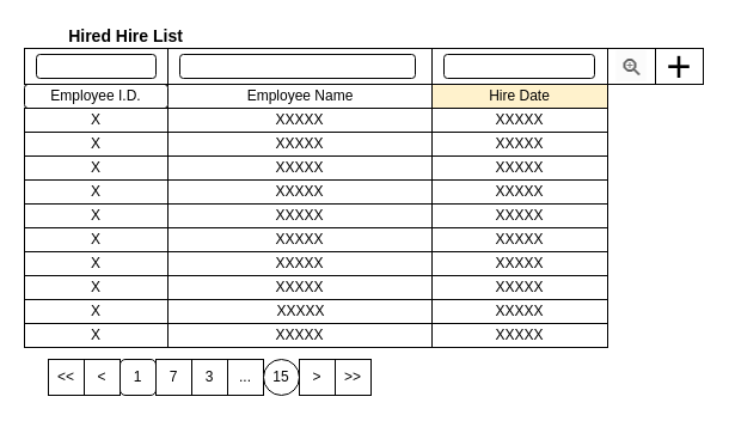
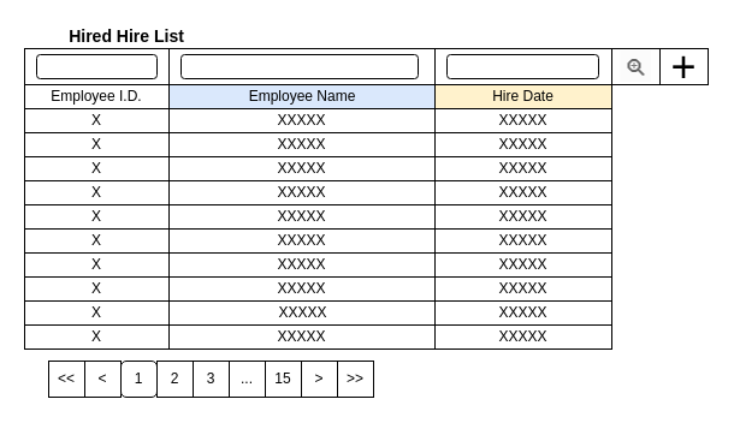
  <mxCell id="0" />
  <mxCell id="1" parent="0" />
- <mxCell id="2" value="Employee Name" style="rounded=0;whiteSpace=wrap;html=1;" parent="1" vertex="1"><mxGeometry x="140" y="70" width="222" height="20" as="geometry" /></mxCell>
- <mxCell id="3" value="Employee I.D." style="whiteSpace=wrap;html=1;rounded=1;" parent="1" vertex="1"><mxGeometry x="20" y="70" width="120" height="20" as="geometry" /></mxCell>
+ <mxCell id="2" value="Employee Name" style="rounded=0;whiteSpace=wrap;html=1;fillColor=#dae8fc;" parent="1" vertex="1"><mxGeometry x="140" y="70" width="222" height="20" as="geometry" /></mxCell>
+ <mxCell id="3" value="Employee I.D." style="rounded=0;whiteSpace=wrap;html=1;" parent="1" vertex="1"><mxGeometry x="20" y="70" width="120" height="20" as="geometry" /></mxCell>
  <mxCell id="4" value="Hire Date" style="rounded=0;whiteSpace=wrap;html=1;fillColor=#fff2cc;" parent="1" vertex="1"><mxGeometry x="361" y="70" width="147" height="20" as="geometry" /></mxCell>
  <mxCell id="5" value="XXXXX" style="rounded=0;whiteSpace=wrap;html=1;" parent="1" vertex="1"><mxGeometry x="140" y="90" width="221" height="20" as="geometry" /></mxCell>
  <mxCell id="6" value="X" style="rounded=0;whiteSpace=wrap;html=1;" parent="1" vertex="1"><mxGeometry x="20" y="90" width="120" height="20" as="geometry" /></mxCell>
  <mxCell id="7" value="XXXXX" style="rounded=0;whiteSpace=wrap;html=1;" parent="1" vertex="1"><mxGeometry x="361" y="90" width="147" height="20" as="geometry" /></mxCell>
  <mxCell id="8" value="" style="rounded=0;whiteSpace=wrap;html=1;" parent="1" vertex="1"><mxGeometry x="140" y="40" width="222" height="30" as="geometry" /></mxCell>
  <mxCell id="9" value="" style="rounded=0;whiteSpace=wrap;html=1;" parent="1" vertex="1"><mxGeometry x="20" y="40" width="120" height="30" as="geometry" /></mxCell>
  <mxCell id="10" value="" style="rounded=0;whiteSpace=wrap;html=1;" parent="1" vertex="1"><mxGeometry x="361" y="40" width="147" height="30" as="geometry" /></mxCell>
  <mxCell id="11" value="" style="rounded=1;whiteSpace=wrap;html=1;" parent="1" vertex="1"><mxGeometry x="30" y="45" width="100" height="20" as="geometry" /></mxCell>
  <mxCell id="12" value="" style="rounded=1;whiteSpace=wrap;html=1;" parent="1" vertex="1"><mxGeometry x="150" y="45" width="197" height="20" as="geometry" /></mxCell>
  <mxCell id="13" value="" style="rounded=1;whiteSpace=wrap;html=1;" parent="1" vertex="1"><mxGeometry x="371" y="45" width="126" height="20" as="geometry" /></mxCell>
  <mxCell id="14" value="" style="rounded=0;whiteSpace=wrap;html=1;" parent="1" vertex="1"><mxGeometry x="508" y="40" width="40" height="30" as="geometry" /></mxCell>
  <mxCell id="15" value="" style="shape=image;verticalLabelPosition=bottom;labelBackgroundColor=#ffffff;verticalAlign=top;aspect=fixed;imageAspect=0;image=data:image/png,iVBORw0KGgoAAAANSUhEUgAAABkAAAAaCAYAAABCfffNAAABA0lEQVRIDe1Uyw2EIBDFzbah1diBVdCCJ0+2YBV2YDeUwWE3j+QRJA6fqHvYOAfnw/CeMww01tqPulleN+M7+Iekqsv/0653Sd3zPCtjjE9t21aN4+j9nNHk7onWWsRYlkVcCxeSJCTo+14Nw+D3reuqtm1zfgmRePBoESQkmKbJxUCIOIR5zhE+IgnPIKwgxGCceeFabBcdPCvAZtrUMeCRX0UC4BpwEortwphCcMhHwjjzjnIY+8l0JUnwJxxj/lWsSy6m2C6C4R7ELYHPOKYrN8bZSkgmaT45qYqylUjgjOMNA0GqotMkICNR13Xk3unT7dqhCc4llQjYPvyQ+FaUGF+07G3bLn+P1AAAAABJRU5ErkJggg==;" parent="1" vertex="1"><mxGeometry x="515.5" y="42" width="25" height="26" as="geometry" /></mxCell>
  <mxCell id="16" value="XXXXX" style="rounded=0;whiteSpace=wrap;html=1;" parent="1" vertex="1"><mxGeometry x="140" y="110" width="221" height="20" as="geometry" /></mxCell>
  <mxCell id="17" value="X" style="rounded=0;whiteSpace=wrap;html=1;" parent="1" vertex="1"><mxGeometry x="20" y="110" width="120" height="20" as="geometry" /></mxCell>
  <mxCell id="18" value="XXXXX" style="rounded=0;whiteSpace=wrap;html=1;" parent="1" vertex="1"><mxGeometry x="361" y="110" width="147" height="20" as="geometry" /></mxCell>
  <mxCell id="19" value="XXXXX" style="rounded=0;whiteSpace=wrap;html=1;" parent="1" vertex="1"><mxGeometry x="140" y="130" width="221" height="20" as="geometry" /></mxCell>
  <mxCell id="20" value="X" style="rounded=0;whiteSpace=wrap;html=1;" parent="1" vertex="1"><mxGeometry x="20" y="130" width="120" height="20" as="geometry" /></mxCell>
  <mxCell id="21" value="XXXXX" style="rounded=0;whiteSpace=wrap;html=1;" parent="1" vertex="1"><mxGeometry x="361" y="130" width="147" height="20" as="geometry" /></mxCell>
  <mxCell id="22" value="XXXXX" style="rounded=0;whiteSpace=wrap;html=1;" parent="1" vertex="1"><mxGeometry x="140" y="150" width="221" height="20" as="geometry" /></mxCell>
  <mxCell id="23" value="X" style="rounded=0;whiteSpace=wrap;html=1;" parent="1" vertex="1"><mxGeometry x="20" y="150" width="120" height="20" as="geometry" /></mxCell>
  <mxCell id="24" value="XXXXX" style="rounded=0;whiteSpace=wrap;html=1;" parent="1" vertex="1"><mxGeometry x="361" y="150" width="147" height="20" as="geometry" /></mxCell>
  <mxCell id="25" value="XXXXX" style="rounded=0;whiteSpace=wrap;html=1;" parent="1" vertex="1"><mxGeometry x="140" y="170" width="221" height="20" as="geometry" /></mxCell>
  <mxCell id="26" value="X" style="rounded=0;whiteSpace=wrap;html=1;" parent="1" vertex="1"><mxGeometry x="20" y="170" width="120" height="20" as="geometry" /></mxCell>
  <mxCell id="27" value="XXXXX" style="rounded=0;whiteSpace=wrap;html=1;" parent="1" vertex="1"><mxGeometry x="361" y="170" width="147" height="20" as="geometry" /></mxCell>
  <mxCell id="28" value="XXXXX" style="rounded=0;whiteSpace=wrap;html=1;" parent="1" vertex="1"><mxGeometry x="140" y="190" width="221" height="20" as="geometry" /></mxCell>
  <mxCell id="29" value="X" style="rounded=0;whiteSpace=wrap;html=1;" parent="1" vertex="1"><mxGeometry x="20" y="190" width="120" height="20" as="geometry" /></mxCell>
  <mxCell id="30" value="XXXXX" style="rounded=0;whiteSpace=wrap;html=1;" parent="1" vertex="1"><mxGeometry x="361" y="190" width="147" height="20" as="geometry" /></mxCell>
  <mxCell id="31" value="XXXXX" style="rounded=0;whiteSpace=wrap;html=1;" parent="1" vertex="1"><mxGeometry x="140" y="210" width="221" height="20" as="geometry" /></mxCell>
  <mxCell id="32" value="X" style="rounded=0;whiteSpace=wrap;html=1;" parent="1" vertex="1"><mxGeometry x="20" y="210" width="120" height="20" as="geometry" /></mxCell>
  <mxCell id="33" value="XXXXX" style="rounded=0;whiteSpace=wrap;html=1;" parent="1" vertex="1"><mxGeometry x="361" y="210" width="147" height="20" as="geometry" /></mxCell>
  <mxCell id="34" value="XXXXX" style="rounded=0;whiteSpace=wrap;html=1;" parent="1" vertex="1"><mxGeometry x="140" y="230" width="221" height="20" as="geometry" /></mxCell>
  <mxCell id="35" value="X" style="rounded=0;whiteSpace=wrap;html=1;" parent="1" vertex="1"><mxGeometry x="20" y="230" width="120" height="20" as="geometry" /></mxCell>
  <mxCell id="36" value="XXXXX" style="rounded=0;whiteSpace=wrap;html=1;" parent="1" vertex="1"><mxGeometry x="361" y="230" width="147" height="20" as="geometry" /></mxCell>
  <mxCell id="37" value="XXXXX" style="rounded=0;whiteSpace=wrap;html=1;" parent="1" vertex="1"><mxGeometry x="140" y="250" width="223" height="20" as="geometry" /></mxCell>
  <mxCell id="38" value="X" style="rounded=0;whiteSpace=wrap;html=1;" parent="1" vertex="1"><mxGeometry x="20" y="250" width="120" height="20" as="geometry" /></mxCell>
  <mxCell id="39" value="XXXXX" style="rounded=0;whiteSpace=wrap;html=1;" parent="1" vertex="1"><mxGeometry x="361" y="250" width="147" height="20" as="geometry" /></mxCell>
  <mxCell id="40" value="XXXXX" style="rounded=0;whiteSpace=wrap;html=1;" parent="1" vertex="1"><mxGeometry x="140" y="270" width="221" height="20" as="geometry" /></mxCell>
  <mxCell id="41" value="X" style="rounded=0;whiteSpace=wrap;html=1;" parent="1" vertex="1"><mxGeometry x="20" y="270" width="120" height="20" as="geometry" /></mxCell>
  <mxCell id="42" value="XXXXX" style="rounded=0;whiteSpace=wrap;html=1;" parent="1" vertex="1"><mxGeometry x="361" y="270" width="147" height="20" as="geometry" /></mxCell>
  <mxCell id="43" value="&amp;lt;&amp;lt;" style="whiteSpace=wrap;html=1;aspect=fixed;" parent="1" vertex="1"><mxGeometry x="40" y="300" width="30" height="30" as="geometry" /></mxCell>
  <mxCell id="44" value="&amp;lt;" style="whiteSpace=wrap;html=1;aspect=fixed;" parent="1" vertex="1"><mxGeometry x="70" y="300" width="30" height="30" as="geometry" /></mxCell>
  <mxCell id="45" value="1" style="whiteSpace=wrap;html=1;aspect=fixed;rounded=1;" parent="1" vertex="1"><mxGeometry x="100" y="300" width="30" height="30" as="geometry" /></mxCell>
- <mxCell id="46" value="7" style="whiteSpace=wrap;html=1;aspect=fixed;" parent="1" vertex="1"><mxGeometry x="130" y="300" width="30" height="30" as="geometry" /></mxCell>
+ <mxCell id="46" value="2" style="whiteSpace=wrap;html=1;aspect=fixed;" parent="1" vertex="1"><mxGeometry x="130" y="300" width="30" height="30" as="geometry" /></mxCell>
  <mxCell id="47" value="3" style="whiteSpace=wrap;html=1;aspect=fixed;" parent="1" vertex="1"><mxGeometry x="160" y="300" width="30" height="30" as="geometry" /></mxCell>
  <mxCell id="48" value="..." style="whiteSpace=wrap;html=1;aspect=fixed;" parent="1" vertex="1"><mxGeometry x="190" y="300" width="30" height="30" as="geometry" /></mxCell>
- <mxCell id="49" value="15" style="ellipse;whiteSpace=wrap;html=1;aspect=fixed;" parent="1" vertex="1"><mxGeometry x="220" y="300" width="30" height="30" as="geometry" /></mxCell>
+ <mxCell id="49" value="15" style="whiteSpace=wrap;html=1;aspect=fixed;" parent="1" vertex="1"><mxGeometry x="220" y="300" width="30" height="30" as="geometry" /></mxCell>
  <mxCell id="50" value="&lt;span style=&quot;font-size: 14px&quot;&gt;&lt;b&gt;Hired Hire List&lt;/b&gt;&lt;/span&gt;" style="text;html=1;strokeColor=none;fillColor=none;align=center;verticalAlign=middle;whiteSpace=wrap;rounded=0;" parent="1" vertex="1"><mxGeometry x="20" y="20" width="170" height="20" as="geometry" /></mxCell>
  <mxCell id="51" value="&amp;gt;" style="whiteSpace=wrap;html=1;aspect=fixed;" parent="1" vertex="1"><mxGeometry x="250" y="300" width="30" height="30" as="geometry" /></mxCell>
  <mxCell id="52" value="&amp;gt;&amp;gt;" style="whiteSpace=wrap;html=1;aspect=fixed;" parent="1" vertex="1"><mxGeometry x="280" y="300" width="30" height="30" as="geometry" /></mxCell>
  <mxCell id="53" value="&lt;font style=&quot;font-size: 36px&quot;&gt;+&lt;/font&gt;" style="rounded=0;whiteSpace=wrap;html=1;" vertex="1" parent="1"><mxGeometry x="548" y="40" width="40" height="30" as="geometry" /></mxCell>
